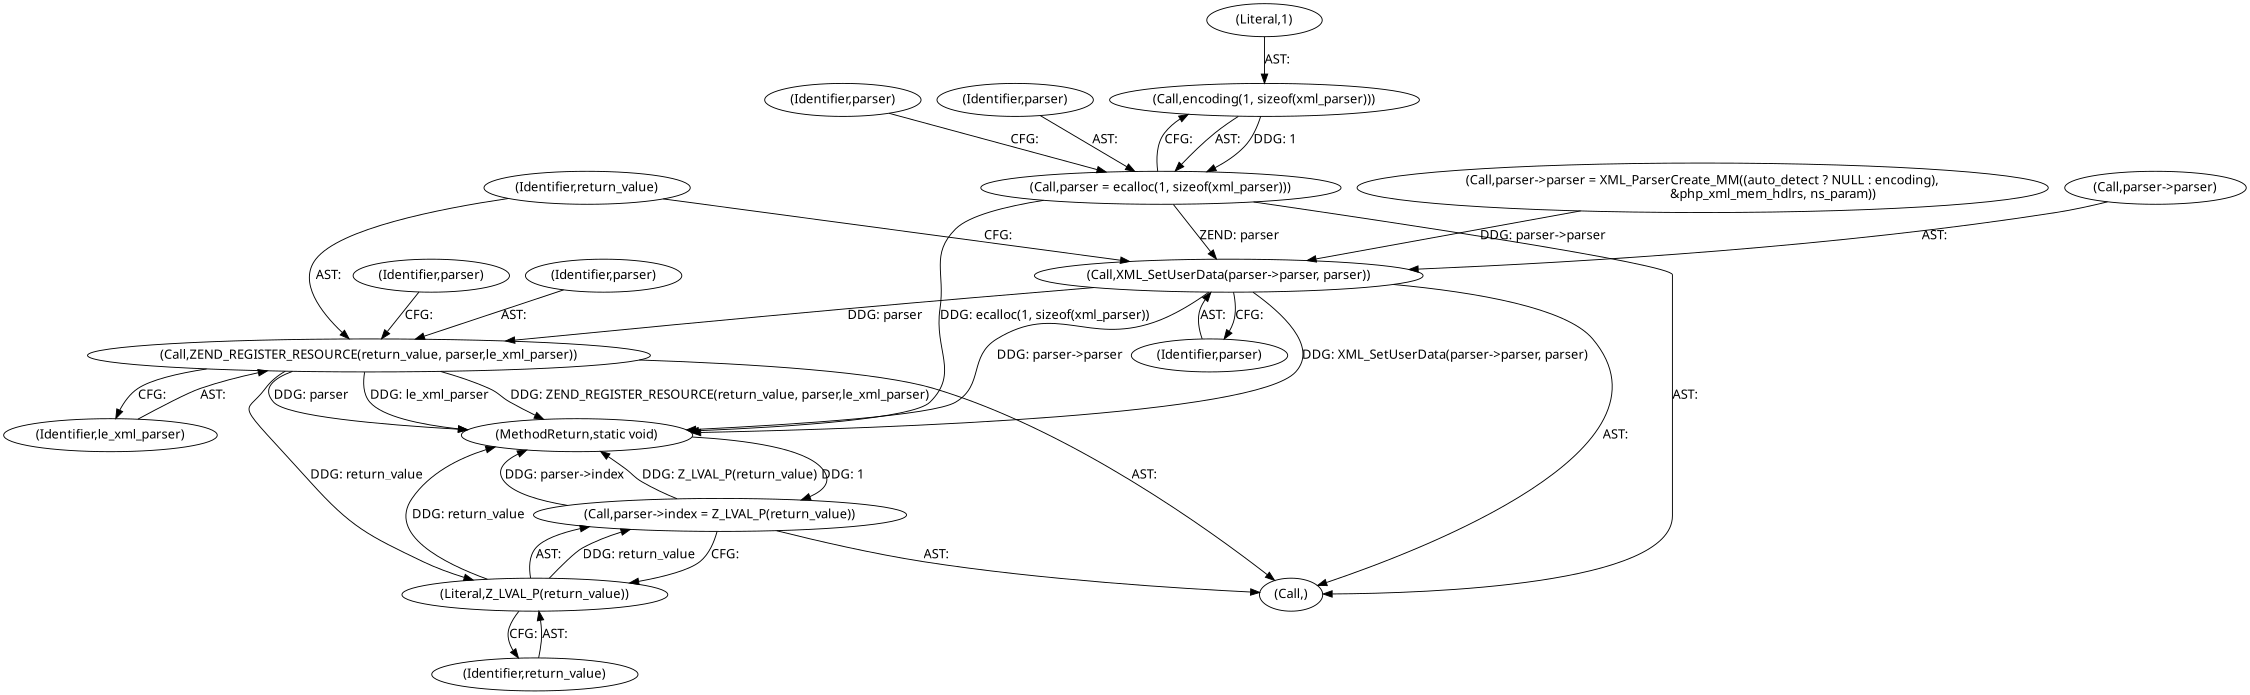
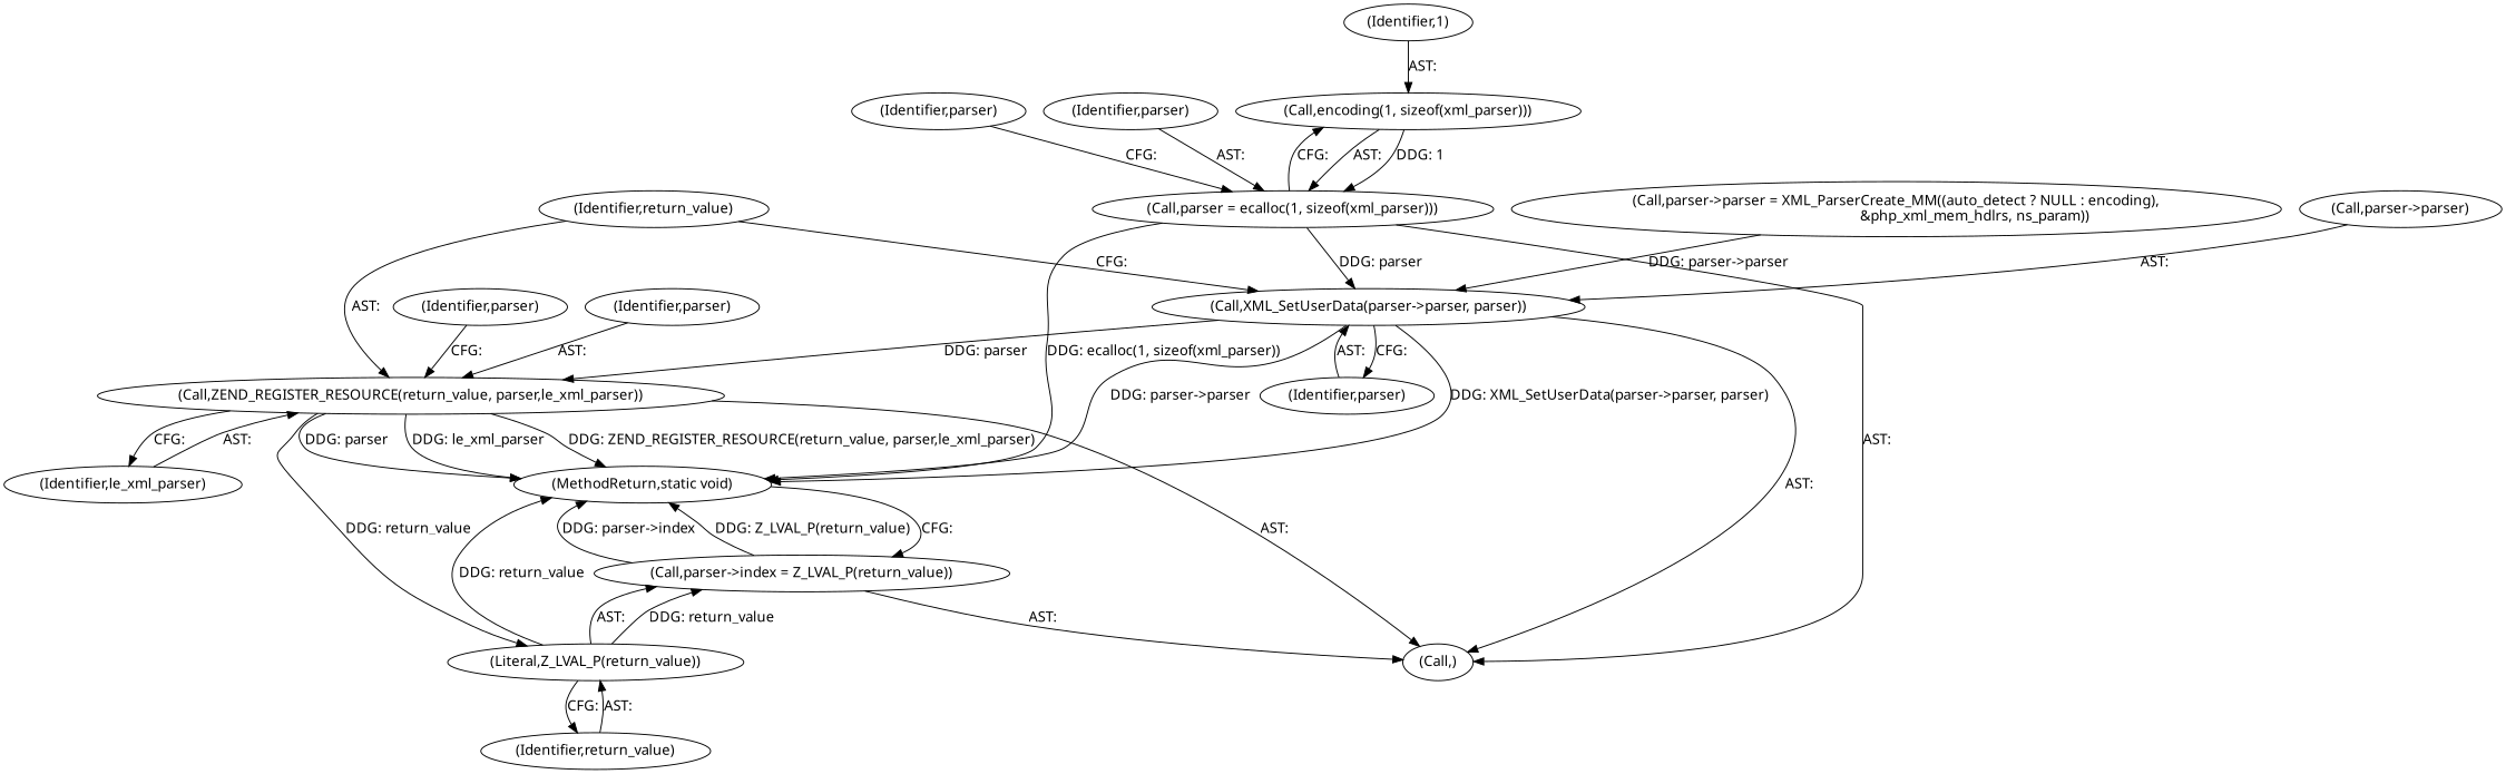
  digraph {
    fontname="Noto Sans"
    node [fontname="Noto Sans"]
    edge [fontname="Noto Sans"]
    n1 [label="(Call,encoding(1, sizeof(xml_parser)))"]
    n2 [label="(Call,parser = ecalloc(1, sizeof(xml_parser)))"]
    n3 [label="(Call,XML_SetUserData(parser->parser, parser))"]
    n4 [label="(MethodReturn,static void)"]
    n5 [label="(Call,)"]
    n6 [label="(Call,ZEND_REGISTER_RESOURCE(return_value, parser,le_xml_parser))"]
    n7 [label="(Identifier,parser)"]
    n8 [label="(Call,parser->index = Z_LVAL_P(return_value))"]
    n9 [label="(Literal,Z_LVAL_P(return_value))"]
    n10 [label="(Identifier,le_xml_parser)"]
    n11 [label="(Identifier,return_value)"]
    n12 [label="(Identifier,parser)"]
    n13 [label="(Identifier,parser)"]
    n14 [label="(Identifier,return_value)"]
-   n15 [label="(Literal,1)"]
+   n15 [label="(Identifier,1)"]
    n16 [label="(Identifier,parser)"]
    n17 [label="(Call,parser->parser = XML_ParserCreate_MM((auto_detect ? NULL : encoding),\n                                         &php_xml_mem_hdlrs, ns_param))"]
    n18 [label="(Call,parser->parser)"]
    n19 [label="(Identifier,parser)"]
    n1 -> n2 [label="AST: "]
    n1 -> n2 [label="DDG: 1"]
    n2 -> n1 [label="CFG: "]
-   n2 -> n3 [label="ZEND: parser"]
+   n2 -> n3 [label="DDG: parser"]
    n2 -> n4 [label="DDG: ecalloc(1, sizeof(xml_parser))"]
    n2 -> n5 [label="AST: "]
    n3 -> n4 [label="DDG: parser->parser"]
    n3 -> n4 [label="DDG: XML_SetUserData(parser->parser, parser)"]
    n3 -> n5 [label="AST: "]
    n3 -> n6 [label="DDG: parser"]
    n3 -> n7 [label="CFG: "]
-   n4 -> n8 [label="DDG: 1"]
+   n4 -> n8 [label="CFG: "]
    n6 -> n4 [label="DDG: parser"]
    n6 -> n4 [label="DDG: le_xml_parser"]
    n6 -> n4 [label="DDG: ZEND_REGISTER_RESOURCE(return_value, parser,le_xml_parser)"]
    n6 -> n5 [label="AST: "]
    n6 -> n9 [label="DDG: return_value"]
    n6 -> n10 [label="CFG: "]
    n7 -> n3 [label="AST: "]
    n8 -> n4 [label="DDG: parser->index"]
    n8 -> n4 [label="DDG: Z_LVAL_P(return_value)"]
    n8 -> n5 [label="AST: "]
-   n8 -> n9 [label="CFG: "]
    n9 -> n4 [label="DDG: return_value"]
    n9 -> n8 [label="AST: "]
    n9 -> n8 [label="DDG: return_value"]
    n9 -> n11 [label="CFG: "]
    n10 -> n6 [label="AST: "]
    n11 -> n9 [label="AST: "]
    n12 -> n6 [label="AST: "]
    n13 -> n2 [label="CFG: "]
    n14 -> n3 [label="CFG: "]
    n14 -> n6 [label="AST: "]
    n15 -> n1 [label="AST: "]
    n16 -> n2 [label="AST: "]
    n17 -> n3 [label="DDG: parser->parser"]
    n18 -> n3 [label="AST: "]
    n19 -> n6 [label="CFG: "]
  }
